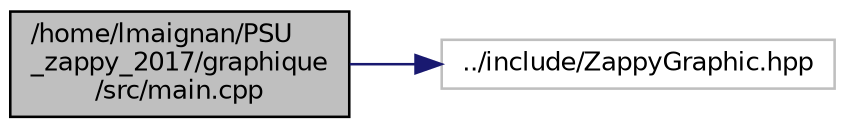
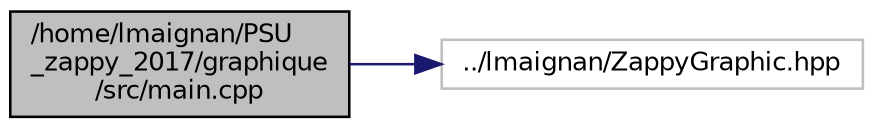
  digraph {
    rankdir=LR
    node [fontname=Helvetica fontsize=10 shape=record style=filled]
    n1 [color=black fillcolor=grey75 fontcolor=black height=0.2 label="/home/lmaignan/PSU\l_zappy_2017/graphique\l/src/main.cpp" width=0.4]
-   n2 [color=grey75 fillcolor=white height=0.2 label="../include/ZappyGraphic.hpp" width=0.4]
+   n2 [color=grey75 fillcolor=white height=0.2 label="../lmaignan/ZappyGraphic.hpp" width=0.4]
    n1 -> n2 [color=midnightblue fontname=Helvetica fontsize=10 labelfontname=Helvetica labelfontsize=10 style=solid]
  }
